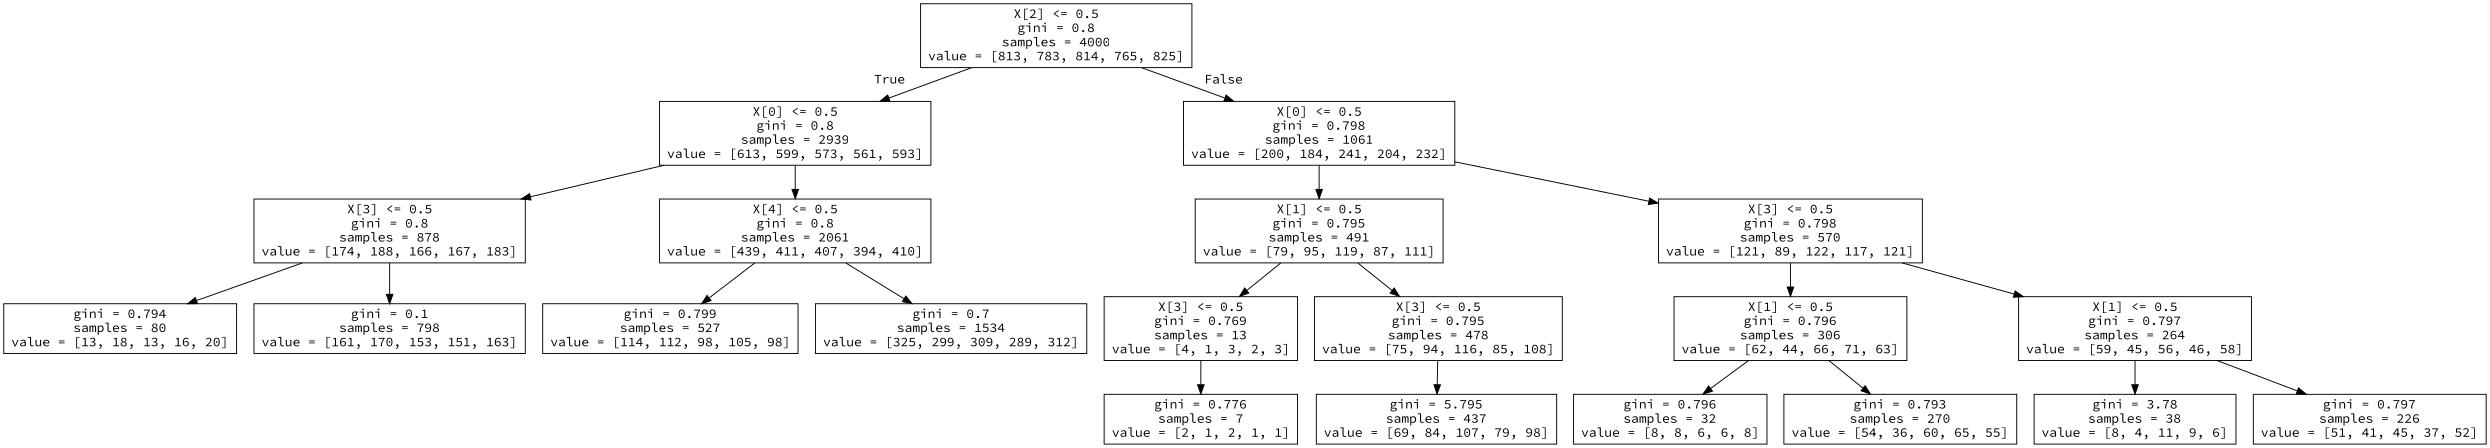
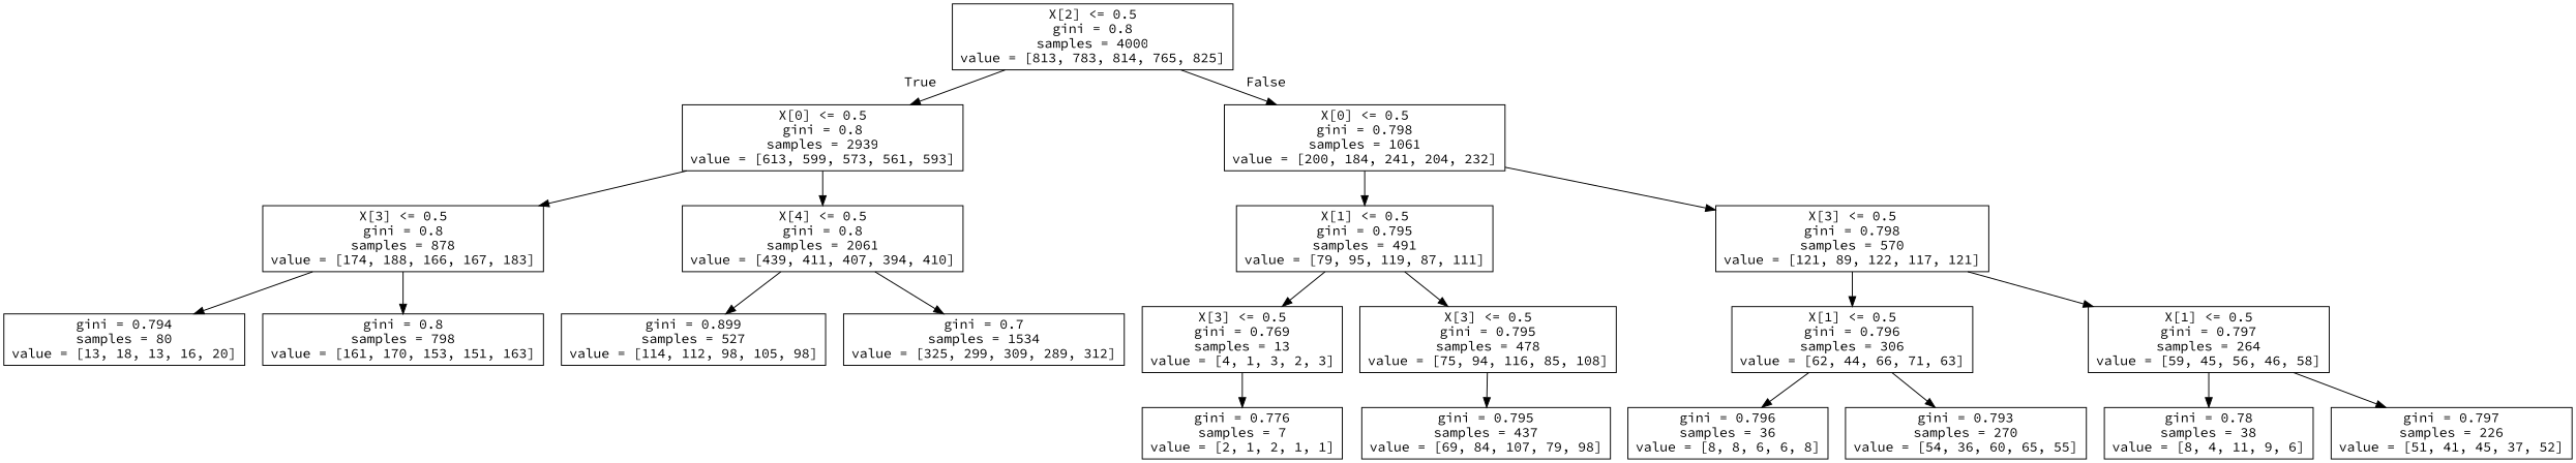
  digraph {
    fontname="Source Code Pro"
    node [fontname="Source Code Pro" shape=box]
    edge [fontname="Source Code Pro"]
    n1 [label="X[2] <= 0.5\ngini = 0.8\nsamples = 4000\nvalue = [813, 783, 814, 765, 825]"]
    n2 [label="X[0] <= 0.5\ngini = 0.8\nsamples = 2939\nvalue = [613, 599, 573, 561, 593]"]
    n3 [label="X[0] <= 0.5\ngini = 0.798\nsamples = 1061\nvalue = [200, 184, 241, 204, 232]"]
    n4 [label="X[3] <= 0.5\ngini = 0.8\nsamples = 878\nvalue = [174, 188, 166, 167, 183]"]
    n5 [label="X[4] <= 0.5\ngini = 0.8\nsamples = 2061\nvalue = [439, 411, 407, 394, 410]"]
    n6 [label="X[1] <= 0.5\ngini = 0.795\nsamples = 491\nvalue = [79, 95, 119, 87, 111]"]
    n7 [label="X[3] <= 0.5\ngini = 0.798\nsamples = 570\nvalue = [121, 89, 122, 117, 121]"]
    n8 [label="gini = 0.794\nsamples = 80\nvalue = [13, 18, 13, 16, 20]"]
-   n9 [label="gini = 0.1\nsamples = 798\nvalue = [161, 170, 153, 151, 163]"]
-   n10 [label="gini = 0.799\nsamples = 527\nvalue = [114, 112, 98, 105, 98]"]
+   n9 [label="gini = 0.8\nsamples = 798\nvalue = [161, 170, 153, 151, 163]"]
+   n10 [label="gini = 0.899\nsamples = 527\nvalue = [114, 112, 98, 105, 98]"]
    n11 [label="gini = 0.7\nsamples = 1534\nvalue = [325, 299, 309, 289, 312]"]
    n12 [label="X[3] <= 0.5\ngini = 0.769\nsamples = 13\nvalue = [4, 1, 3, 2, 3]"]
    n13 [label="X[3] <= 0.5\ngini = 0.795\nsamples = 478\nvalue = [75, 94, 116, 85, 108]"]
    n14 [label="X[1] <= 0.5\ngini = 0.796\nsamples = 306\nvalue = [62, 44, 66, 71, 63]"]
    n15 [label="X[1] <= 0.5\ngini = 0.797\nsamples = 264\nvalue = [59, 45, 56, 46, 58]"]
    n16 [label="gini = 0.776\nsamples = 7\nvalue = [2, 1, 2, 1, 1]"]
-   n17 [label="gini = 5.795\nsamples = 437\nvalue = [69, 84, 107, 79, 98]"]
-   n18 [label="gini = 0.796\nsamples = 32\nvalue = [8, 8, 6, 6, 8]"]
+   n17 [label="gini = 0.795\nsamples = 437\nvalue = [69, 84, 107, 79, 98]"]
+   n18 [label="gini = 0.796\nsamples = 36\nvalue = [8, 8, 6, 6, 8]"]
    n19 [label="gini = 0.793\nsamples = 270\nvalue = [54, 36, 60, 65, 55]"]
-   n20 [label="gini = 3.78\nsamples = 38\nvalue = [8, 4, 11, 9, 6]"]
+   n20 [label="gini = 0.78\nsamples = 38\nvalue = [8, 4, 11, 9, 6]"]
    n21 [label="gini = 0.797\nsamples = 226\nvalue = [51, 41, 45, 37, 52]"]
    n1 -> n2 [headlabel=True labelangle=45 labeldistance=2.5]
    n1 -> n3 [headlabel=False labelangle=-45 labeldistance=2.5]
    n2 -> n4
    n2 -> n5
    n3 -> n6
    n3 -> n7
    n4 -> n8
    n4 -> n9
    n5 -> n10
    n5 -> n11
    n6 -> n12
    n6 -> n13
    n7 -> n14
    n7 -> n15
    n12 -> n16
    n13 -> n17
    n14 -> n18
    n14 -> n19
    n15 -> n20
    n15 -> n21
  }
